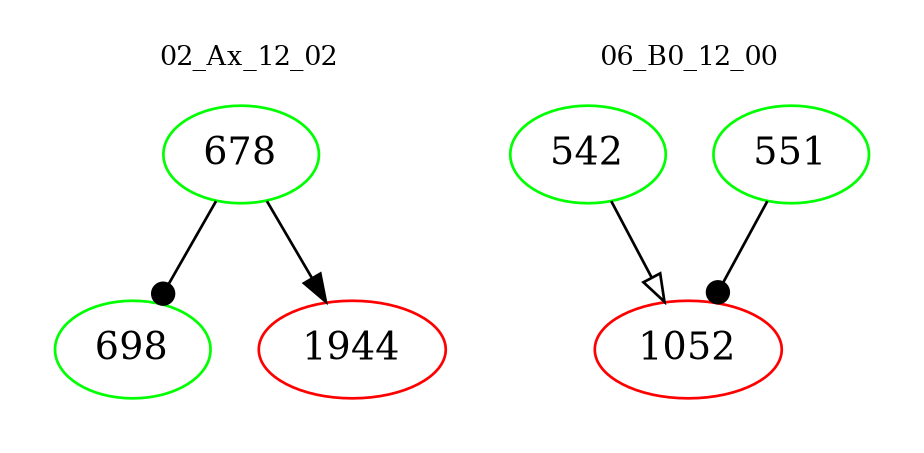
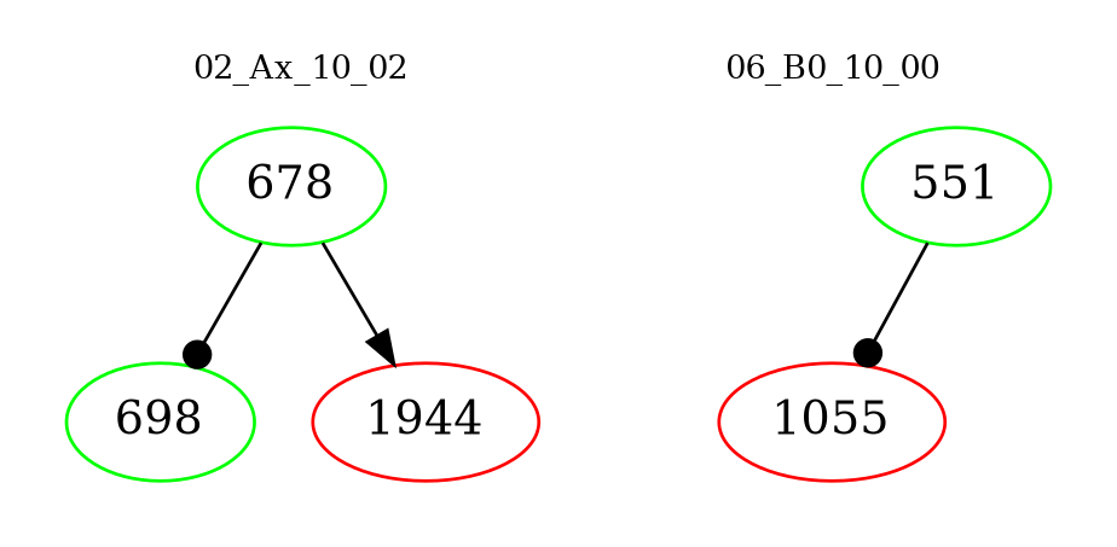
  digraph {
    node [color=green]
    edge [arrowhead=dot color=black]
    n1 [label=698]
    n2 [label=678]
    n3 [color=red label=1944]
    n4 [label=551]
-   n5 [label=542]
-   n6 [color=red label=1052]
+   n6 [color=red label=1055]
    subgraph cluster_1 {
      color=white
      fontsize=10
-     label="02_Ax_12_02"
+     label="02_Ax_10_02"
      n1
      n2
      n3
    }
    subgraph cluster_2 {
      color=white
      fontsize=10
-     label="06_B0_12_00"
+     label="06_B0_10_00"
      n4
-     n5
      n6
    }
    n2 -> n1
    n2 -> n3 [arrowhead=normal]
    n4 -> n6
-   n5 -> n6 [arrowhead=onormal]
  }
